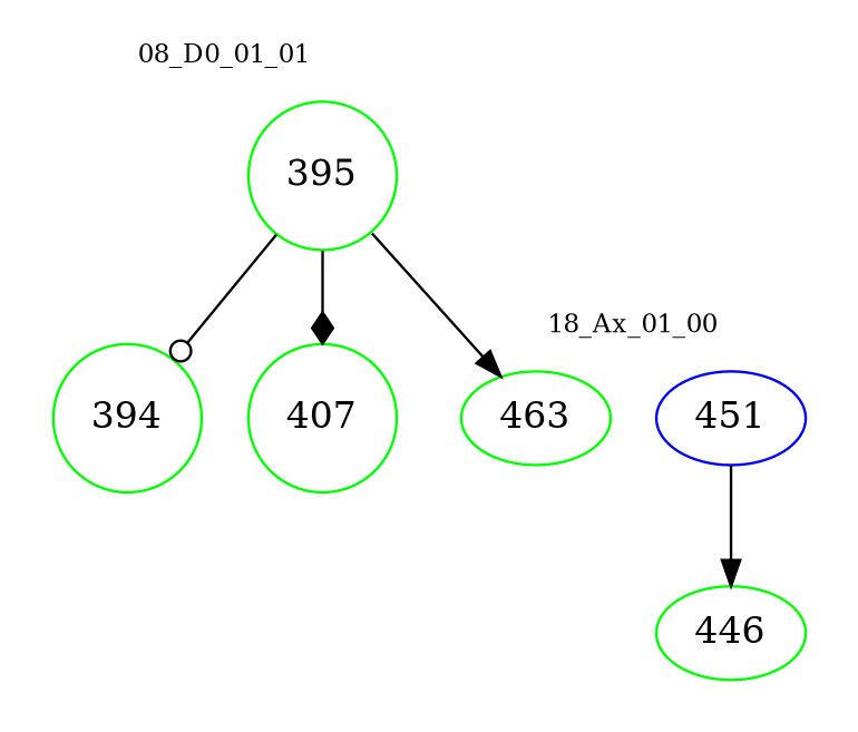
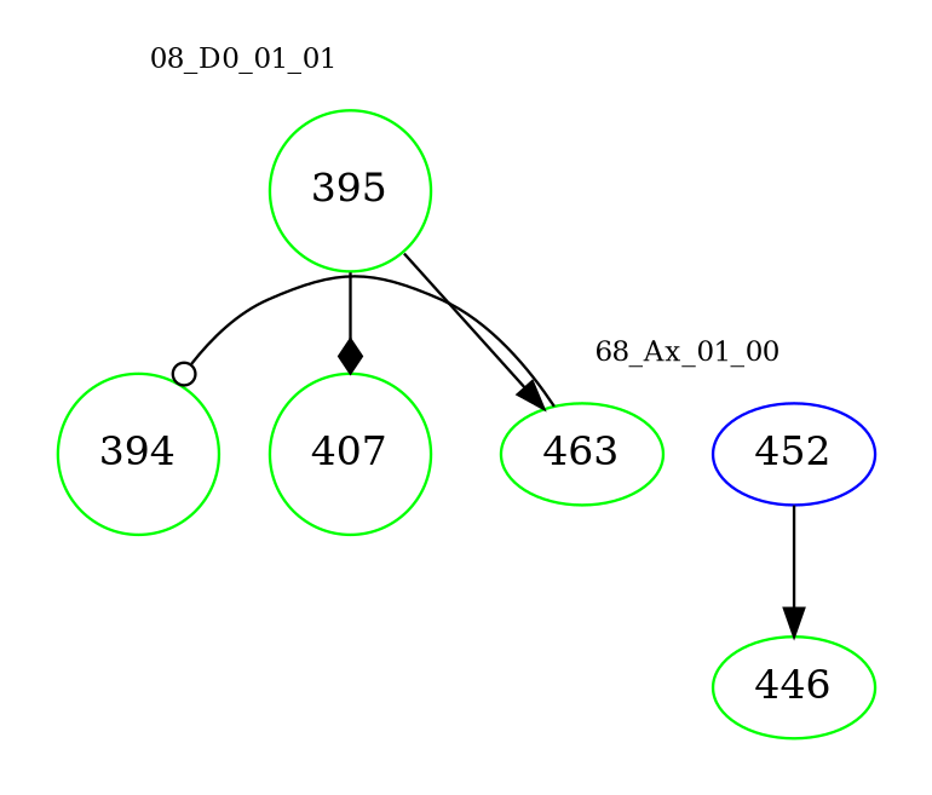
  digraph {
    node [color=green shape=ellipse]
    edge [arrowhead=normal color=black]
-   n1 [color=blue label=451]
+   n1 [color=blue label=452]
    n2 [label=446]
    n3 [label=463]
    n4 [label=395 shape=circle]
    n5 [label=394 shape=circle]
    n6 [label=407 shape=circle]
    subgraph cluster_1 {
      color=white
      fontsize=10
-     label="18_Ax_01_00"
+     label="68_Ax_01_00"
      n1
      n2
      n3
    }
    subgraph cluster_2 {
      color=white
      fontsize=10
      label="08_D0_01_01"
      n4
      n5
      n6
    }
    n1 -> n2
    n4 -> n3
-   n4 -> n5 [arrowhead=odot]
+   n3 -> n5 [arrowhead=odot]
    n4 -> n6 [arrowhead=diamond]
  }
